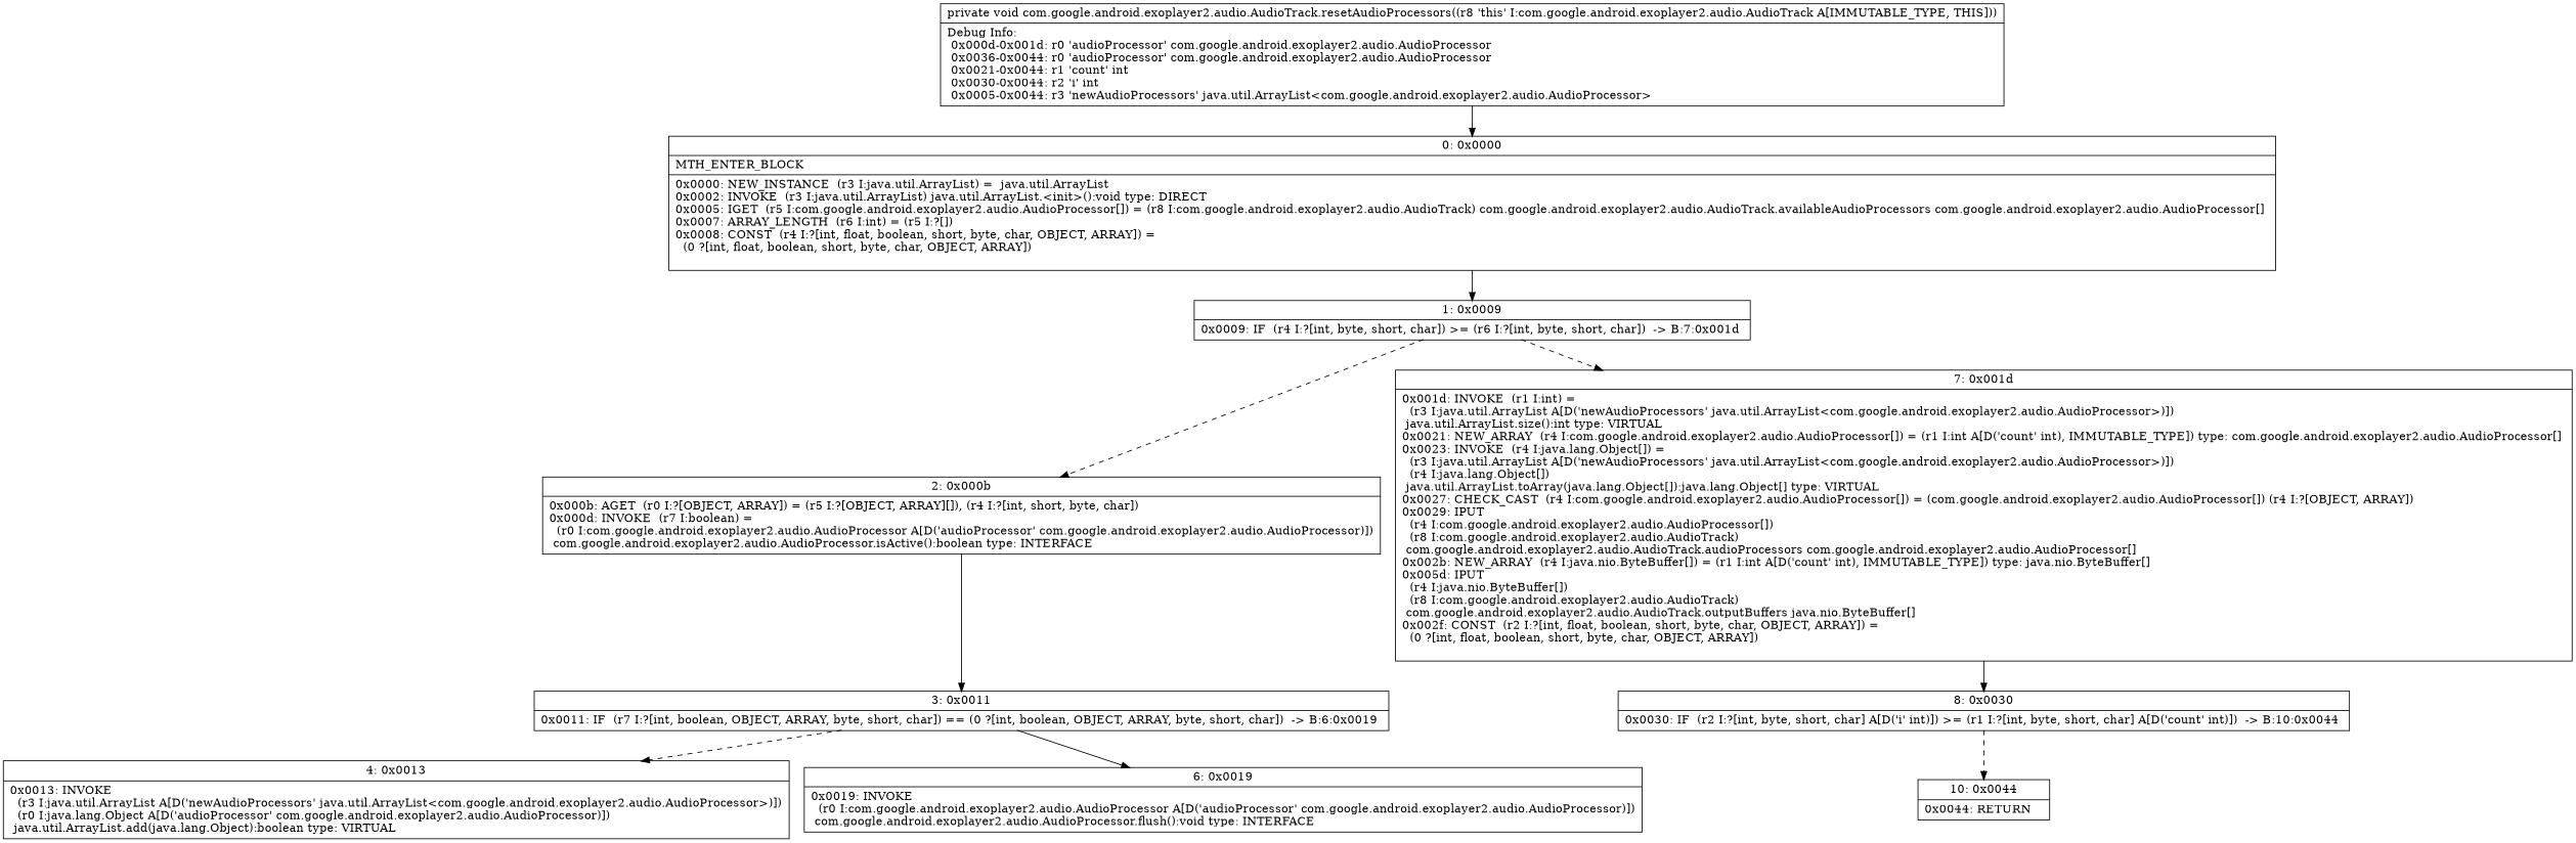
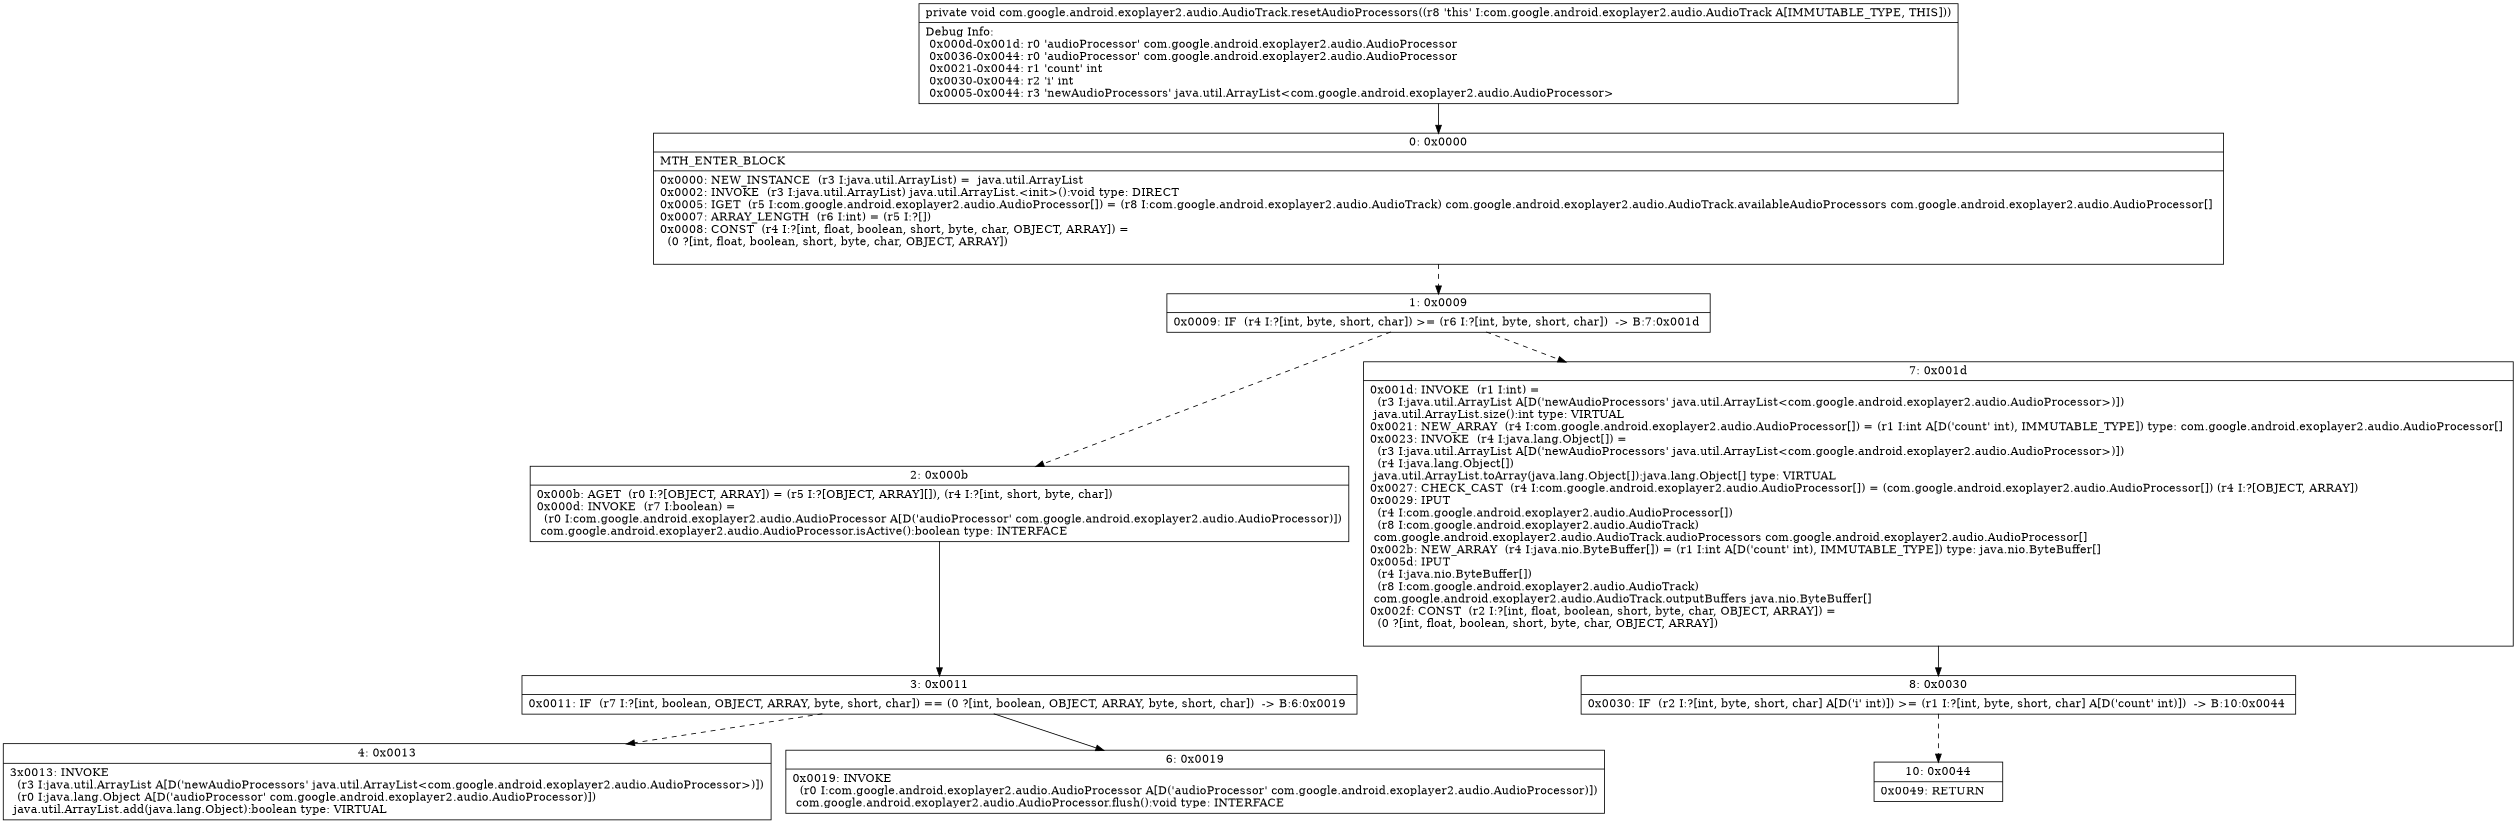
  digraph {
    node [shape=record]
    n1 [label="{0\:\ 0x0000|MTH_ENTER_BLOCK\l|0x0000: NEW_INSTANCE  (r3 I:java.util.ArrayList) =  java.util.ArrayList \l0x0002: INVOKE  (r3 I:java.util.ArrayList) java.util.ArrayList.\<init\>():void type: DIRECT \l0x0005: IGET  (r5 I:com.google.android.exoplayer2.audio.AudioProcessor[]) = (r8 I:com.google.android.exoplayer2.audio.AudioTrack) com.google.android.exoplayer2.audio.AudioTrack.availableAudioProcessors com.google.android.exoplayer2.audio.AudioProcessor[] \l0x0007: ARRAY_LENGTH  (r6 I:int) = (r5 I:?[]) \l0x0008: CONST  (r4 I:?[int, float, boolean, short, byte, char, OBJECT, ARRAY]) = \l  (0 ?[int, float, boolean, short, byte, char, OBJECT, ARRAY])\l \l}"]
    n2 [label="{1\:\ 0x0009|0x0009: IF  (r4 I:?[int, byte, short, char]) \>= (r6 I:?[int, byte, short, char])  \-\> B:7:0x001d \l}"]
    n3 [label="{2\:\ 0x000b|0x000b: AGET  (r0 I:?[OBJECT, ARRAY]) = (r5 I:?[OBJECT, ARRAY][]), (r4 I:?[int, short, byte, char]) \l0x000d: INVOKE  (r7 I:boolean) = \l  (r0 I:com.google.android.exoplayer2.audio.AudioProcessor A[D('audioProcessor' com.google.android.exoplayer2.audio.AudioProcessor)])\l com.google.android.exoplayer2.audio.AudioProcessor.isActive():boolean type: INTERFACE \l}"]
    n4 [label="{7\:\ 0x001d|0x001d: INVOKE  (r1 I:int) = \l  (r3 I:java.util.ArrayList A[D('newAudioProcessors' java.util.ArrayList\<com.google.android.exoplayer2.audio.AudioProcessor\>)])\l java.util.ArrayList.size():int type: VIRTUAL \l0x0021: NEW_ARRAY  (r4 I:com.google.android.exoplayer2.audio.AudioProcessor[]) = (r1 I:int A[D('count' int), IMMUTABLE_TYPE]) type: com.google.android.exoplayer2.audio.AudioProcessor[] \l0x0023: INVOKE  (r4 I:java.lang.Object[]) = \l  (r3 I:java.util.ArrayList A[D('newAudioProcessors' java.util.ArrayList\<com.google.android.exoplayer2.audio.AudioProcessor\>)])\l  (r4 I:java.lang.Object[])\l java.util.ArrayList.toArray(java.lang.Object[]):java.lang.Object[] type: VIRTUAL \l0x0027: CHECK_CAST  (r4 I:com.google.android.exoplayer2.audio.AudioProcessor[]) = (com.google.android.exoplayer2.audio.AudioProcessor[]) (r4 I:?[OBJECT, ARRAY]) \l0x0029: IPUT  \l  (r4 I:com.google.android.exoplayer2.audio.AudioProcessor[])\l  (r8 I:com.google.android.exoplayer2.audio.AudioTrack)\l com.google.android.exoplayer2.audio.AudioTrack.audioProcessors com.google.android.exoplayer2.audio.AudioProcessor[] \l0x002b: NEW_ARRAY  (r4 I:java.nio.ByteBuffer[]) = (r1 I:int A[D('count' int), IMMUTABLE_TYPE]) type: java.nio.ByteBuffer[] \l0x005d: IPUT  \l  (r4 I:java.nio.ByteBuffer[])\l  (r8 I:com.google.android.exoplayer2.audio.AudioTrack)\l com.google.android.exoplayer2.audio.AudioTrack.outputBuffers java.nio.ByteBuffer[] \l0x002f: CONST  (r2 I:?[int, float, boolean, short, byte, char, OBJECT, ARRAY]) = \l  (0 ?[int, float, boolean, short, byte, char, OBJECT, ARRAY])\l \l}"]
    n5 [label="{3\:\ 0x0011|0x0011: IF  (r7 I:?[int, boolean, OBJECT, ARRAY, byte, short, char]) == (0 ?[int, boolean, OBJECT, ARRAY, byte, short, char])  \-\> B:6:0x0019 \l}"]
    n6 [label="{8\:\ 0x0030|0x0030: IF  (r2 I:?[int, byte, short, char] A[D('i' int)]) \>= (r1 I:?[int, byte, short, char] A[D('count' int)])  \-\> B:10:0x0044 \l}"]
-   n7 [label="{4\:\ 0x0013|0x0013: INVOKE  \l  (r3 I:java.util.ArrayList A[D('newAudioProcessors' java.util.ArrayList\<com.google.android.exoplayer2.audio.AudioProcessor\>)])\l  (r0 I:java.lang.Object A[D('audioProcessor' com.google.android.exoplayer2.audio.AudioProcessor)])\l java.util.ArrayList.add(java.lang.Object):boolean type: VIRTUAL \l}"]
+   n7 [label="{4\:\ 0x0013|3x0013: INVOKE  \l  (r3 I:java.util.ArrayList A[D('newAudioProcessors' java.util.ArrayList\<com.google.android.exoplayer2.audio.AudioProcessor\>)])\l  (r0 I:java.lang.Object A[D('audioProcessor' com.google.android.exoplayer2.audio.AudioProcessor)])\l java.util.ArrayList.add(java.lang.Object):boolean type: VIRTUAL \l}"]
    n8 [label="{6\:\ 0x0019|0x0019: INVOKE  \l  (r0 I:com.google.android.exoplayer2.audio.AudioProcessor A[D('audioProcessor' com.google.android.exoplayer2.audio.AudioProcessor)])\l com.google.android.exoplayer2.audio.AudioProcessor.flush():void type: INTERFACE \l}"]
-   n9 [label="{10\:\ 0x0044|0x0044: RETURN   \l}"]
+   n9 [label="{10\:\ 0x0044|0x0049: RETURN   \l}"]
    n10 [label="{private void com.google.android.exoplayer2.audio.AudioTrack.resetAudioProcessors((r8 'this' I:com.google.android.exoplayer2.audio.AudioTrack A[IMMUTABLE_TYPE, THIS]))  | Debug Info:\l  0x000d\-0x001d: r0 'audioProcessor' com.google.android.exoplayer2.audio.AudioProcessor\l  0x0036\-0x0044: r0 'audioProcessor' com.google.android.exoplayer2.audio.AudioProcessor\l  0x0021\-0x0044: r1 'count' int\l  0x0030\-0x0044: r2 'i' int\l  0x0005\-0x0044: r3 'newAudioProcessors' java.util.ArrayList\<com.google.android.exoplayer2.audio.AudioProcessor\>\l}"]
-   n1 -> n2
+   n1 -> n2 [style=dashed]
    n2 -> n3 [style=dashed]
    n2 -> n4 [style=dashed]
    n3 -> n5
    n4 -> n6
    n5 -> n7 [style=dashed]
    n5 -> n8
    n6 -> n9 [style=dashed]
    n10 -> n1
  }
